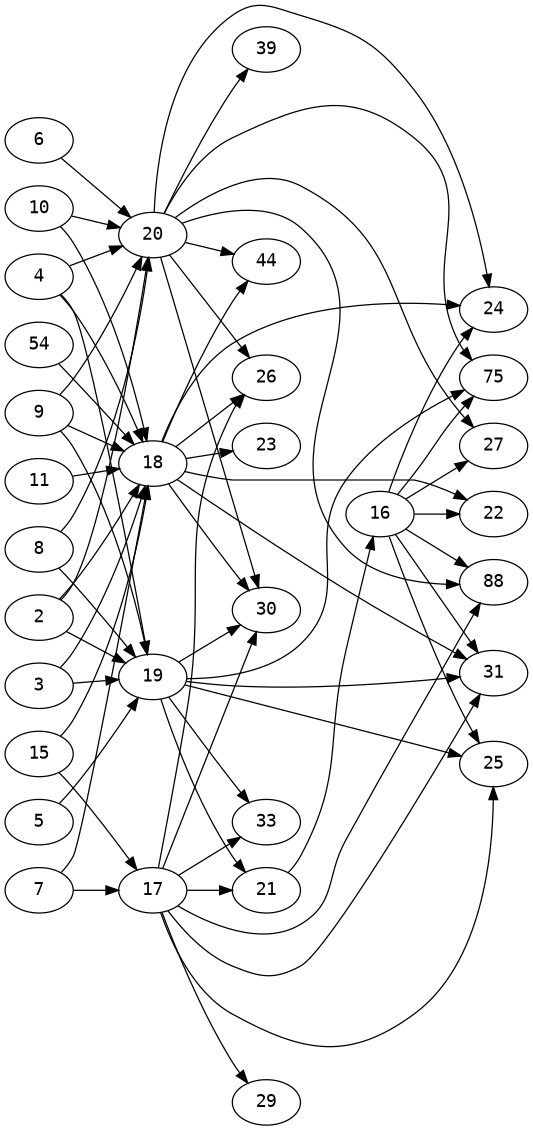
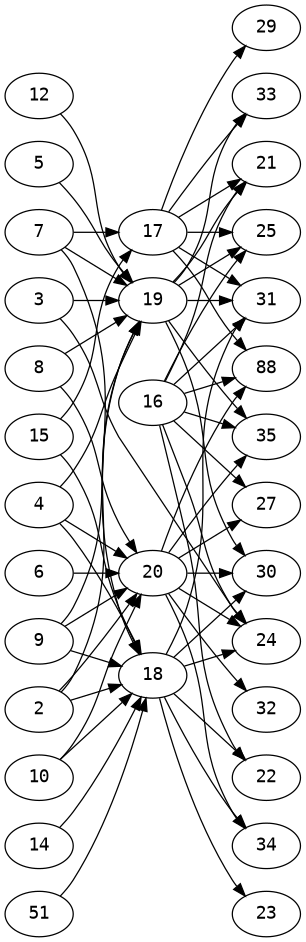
  digraph {
    fontname="DejaVu Sans Mono"
    rankdir=LR
    node [alpha=0.01 fontname="DejaVu Sans Mono"]
    edge [fontname="DejaVu Sans Mono"]
    16 [alpha=0.07 expect_size=41147717183968424]
    21 [alpha=0.04 expect_size=161470906105856000000]
    22 [expect_size=55704625271832464]
    24 [alpha=0.14 expect_size=521714988507725824000]
    25 [alpha=0.03 expect_size=512880602290282112]
    27 [alpha=0.16 expect_size=5718160685842663735296]
    n7 [alpha=0.11 expect_size=1156368702263410688 label=88]
    31 [expect_size=111211186195967824]
-   35 [alpha=0.17 expect_size=1486789761673287696384 label=75]
+   35 [alpha=0.17 expect_size=1486789761673287696384]
    19 [alpha=0.14 expect_size=6388416674207663104]
    30 [alpha=0.14 expect_size=68046518487435224]
    33 [expect_size=3350987230769668161536]
    20 [alpha=0.13 expect_size=493106744538432576]
-   26 [alpha=0.07 expect_size=3911420426732408143872]
-   34 [alpha=0.17 expect_size=667244434369992832 label=44]
-   32 [alpha=0.03 expect_size=65550733445611651072 label=39]
+   34 [alpha=0.17 expect_size=667244434369992832]
+   32 [alpha=0.03 expect_size=65550733445611651072]
    2 [alpha=0.10 expect_size=27730486130119240]
    18 [alpha=0.18 expect_size=294788848002532672]
    23 [alpha=0.16 expect_size=1527566514939856896]
    3 [alpha=0.03 expect_size=1928692015354143744]
    4 [alpha=0.10 expect_size=535261909339865088000]
    5 [alpha=0.13 expect_size=5676950583210507264]
    6 [alpha=0.05 expect_size=25550277939102692]
    7 [alpha=0.14 expect_size=73010563613169248]
    17 [alpha=0.15 expect_size=2493944851194948608]
    29 [alpha=0.19 expect_size=66211976950918888]
    8 [alpha=0.12 expect_size=16600428423185942183936]
    9 [alpha=0.08 expect_size=11212807657133260668928]
    10 [alpha=0.16 expect_size=1106471735472681216]
-   11 [expect_size=2952418267631843840]
-   14 [alpha=0.19 expect_size=235580428714600562688 label=54]
+   11 [expect_size=2952418267631843840 label=51]
+   12 [alpha=0.09 expect_size=139380765682217648]
+   14 [alpha=0.19 expect_size=235580428714600562688]
    15 [alpha=0.09 expect_size=3521221337418727424]
-   21 -> 16
+   16 -> 21
    16 -> 22
    16 -> 24
    16 -> 25
    16 -> 27
    16 -> n7
    16 -> 31
    16 -> 35
    19 -> 21
    19 -> 25
    19 -> 31
    19 -> 35
    19 -> 30
    19 -> 33
    20 -> 24
    20 -> 27
    20 -> n7
    20 -> 35
    20 -> 30
-   20 -> 26
    20 -> 34
    20 -> 32
    2 -> 19
    2 -> 20
    2 -> 18
    18 -> 22
    18 -> 24
    18 -> 31
    18 -> 30
-   18 -> 26
    18 -> 34
    18 -> 23
    3 -> 19
-   3 -> 18
+   3 -> 24
    4 -> 19
    4 -> 20
    4 -> 18
    5 -> 19
    6 -> 20
+   7 -> 19
    7 -> 18
    7 -> 17
    17 -> 21
    17 -> 25
    17 -> n7
    17 -> 31
-   17 -> 30
    17 -> 33
-   17 -> 26
    17 -> 29
    8 -> 19
    8 -> 20
    9 -> 19
    9 -> 20
    9 -> 18
    10 -> 20
    10 -> 18
    11 -> 18
+   12 -> 19
    14 -> 18
    15 -> 18
    15 -> 17
  }
